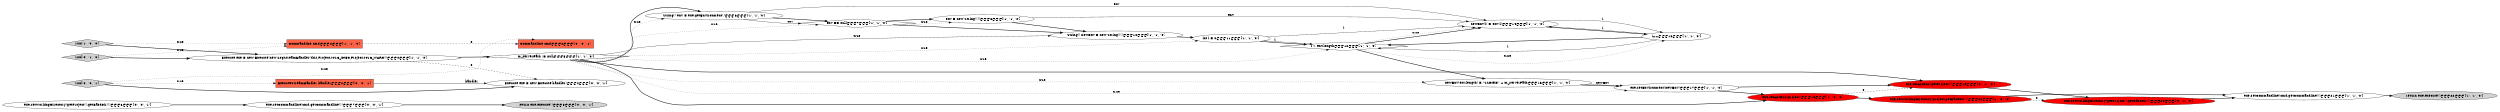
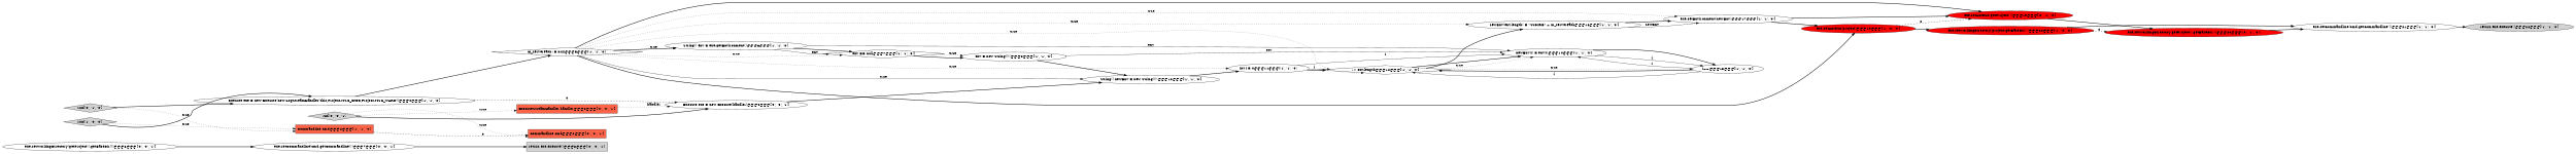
  digraph {
    rankdir=LR
    node [fillcolor=white shape=ellipse style=filled]
    edge [style=bold]
    n1 [label="exe.setWorkingDirectory(getProject().getBaseDir())@@@6@@@['0', '0', '1']"]
    n2 [label="exe.setCommandline(cmd.getCommandline())@@@7@@@['0', '0', '1']"]
-   n3 [fillcolor=lightgray label="return exe.execute()@@@8@@@['0', '0', '1']"]
+   n3 [fillcolor=lightgray label="return exe.execute()@@@8@@@['0', '0', '1']" shape=box]
    n4 [label="int i = 0@@@11@@@['1', '1', '0']"]
    n5 [label="i < env.length@@@12@@@['1', '1', '0']" shape=diamond]
    n6 [label="newEnv(i( = env(i(@@@14@@@['1', '1', '0']"]
    n7 [label="i++@@@13@@@['1', '1', '0']"]
    n8 [label="newEnv(env.length( = \"SSDIR=\" + m_serverPath@@@16@@@['1', '1', '0']"]
    n9 [fillcolor=lightgray label="run['0', '0', '1']" shape=diamond]
    n10 [fillcolor=tomato label="Commandline cmd@@@2@@@['0', '0', '1']" shape=box]
    n11 [fillcolor=tomato label="ExecuteStreamHandler handler@@@2@@@['0', '0', '1']" shape=box]
    n12 [label="Execute exe = new Execute(handler)@@@4@@@['0', '0', '1']"]
    n13 [fillcolor=red label="exe.setAntRun(project)@@@19@@@['1', '0', '0']"]
    n14 [fillcolor=red label="exe.setAntRun(getProject())@@@19@@@['0', '1', '0']"]
    n15 [fillcolor=red label="exe.setWorkingDirectory(project.getBaseDir())@@@20@@@['1', '0', '0']"]
    n16 [fillcolor=red label="exe.setWorkingDirectory(getProject().getBaseDir())@@@20@@@['0', '1', '0']"]
    n17 [label="exe.setCommandline(cmd.getCommandline())@@@21@@@['1', '1', '0']"]
    n18 [label="Execute exe = new Execute(new LogStreamHandler(this,Project.MSG_INFO,Project.MSG_WARN))@@@4@@@['1', '1', '0']"]
    n19 [label="m_serverPath != null@@@5@@@['1', '1', '0']" shape=diamond]
    n20 [label="env == null@@@7@@@['1', '1', '0']" shape=diamond]
    n21 [label="String(( newEnv = new String((((@@@10@@@['1', '1', '0']"]
    n22 [label="String(( env = exe.getEnvironment()@@@6@@@['1', '1', '0']"]
    n23 [label="exe.setEnvironment(newEnv)@@@17@@@['1', '1', '0']"]
    n24 [label="env = new String((((@@@8@@@['1', '1', '0']"]
    n25 [fillcolor=lightgray label="return exe.execute()@@@22@@@['1', '1', '0']"]
    n26 [fillcolor=lightgray label="run['0', '1', '0']" shape=diamond]
    n27 [fillcolor=tomato label="Commandline cmd@@@2@@@['1', '1', '0']" shape=box]
    n28 [fillcolor=lightgray label="run['1', '0', '0']" shape=diamond]
    n1 -> n2
    n2 -> n3
    n4 -> n5 [label=i style=solid]
    n4 -> n5
    n4 -> n6 [label=i style=solid]
    n5 -> n6
    n5 -> n6 [label=true style=dotted]
    n5 -> n7 [label=true style=dotted]
    n5 -> n8
    n6 -> n7
    n6 -> n7 [label=i style=solid]
    n7 -> n5
    n7 -> n5 [label=i style=solid]
    n7 -> n6 [label=i style=solid]
    n8 -> n23
    n8 -> n23 [label=newEnv style=solid]
    n9 -> n10 [label=true style=dotted]
    n9 -> n11 [label=true style=dotted]
    n9 -> n12
-   n11 -> n12 [label=handler style=solid]
+   n11 -> n12 [label=handler style=dotted]
    n13 -> n14 [label=0 style=dashed]
    n13 -> n15
    n14 -> n16
    n15 -> n16 [label=0 style=dashed]
    n15 -> n17
    n16 -> n17
    n17 -> n25
    n18 -> n12 [label=0 style=dashed]
    n18 -> n19
    n19 -> n4 [label=true style=dotted]
    n19 -> n5 [label=true style=dotted]
    n19 -> n8 [label=true style=dotted]
    n19 -> n13
    n19 -> n14
    n19 -> n20 [label=true style=dotted]
    n19 -> n21 [label=true style=solid]
    n19 -> n22
    n19 -> n22 [label=true style=dotted]
    n19 -> n23 [label=true style=dotted]
-   n20 -> n21
+   n12 -> n21
    n20 -> n24
    n20 -> n24 [label=true style=dotted]
    n21 -> n4
    n22 -> n6 [label=env style=solid]
    n22 -> n20
    n22 -> n20 [label=env style=solid]
    n23 -> n13
    n23 -> n14
    n24 -> n6 [label=env style=solid]
    n24 -> n21
    n26 -> n18
    n26 -> n27 [label=true style=dotted]
    n27 -> n10 [label=0 style=dashed]
    n28 -> n18
    n28 -> n27 [label=true style=dotted]
  }
